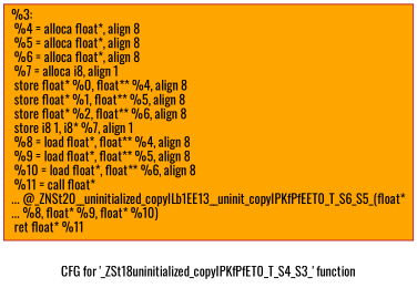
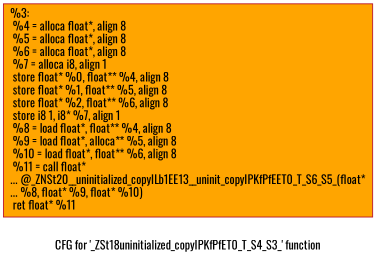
  digraph {
    label="CFG for '_ZSt18uninitialized_copyIPKfPfET0_T_S4_S3_' function"
    rankdir=LR
    fontname=Oswald
-   n1 [color="#b70d28ff" fillcolor=orange label="{%3:\l  %4 = alloca float*, align 8\l  %5 = alloca float*, align 8\l  %6 = alloca float*, align 8\l  %7 = alloca i8, align 1\l  store float* %0, float** %4, align 8\l  store float* %1, float** %5, align 8\l  store float* %2, float** %6, align 8\l  store i8 1, i8* %7, align 1\l  %8 = load float*, float** %4, align 8\l  %9 = load float*, float** %5, align 8\l  %10 = load float*, float** %6, align 8\l  %11 = call float*\l... @_ZNSt20__uninitialized_copyILb1EE13__uninit_copyIPKfPfEET0_T_S6_S5_(float*\l... %8, float* %9, float* %10)\l  ret float* %11\l}" shape=record style=filled fontname=Oswald]
+   n1 [color="#b70d28ff" fillcolor=orange label="{%3:\l  %4 = alloca float*, align 8\l  %5 = alloca float*, align 8\l  %6 = alloca float*, align 8\l  %7 = alloca i8, align 1\l  store float* %0, float** %4, align 8\l  store float* %1, float** %5, align 8\l  store float* %2, float** %6, align 8\l  store i8 1, i8* %7, align 1\l  %8 = load float*, float** %4, align 8\l  %9 = load float*, alloca** %5, align 8\l  %10 = load float*, float** %6, align 8\l  %11 = call float*\l... @_ZNSt20__uninitialized_copyILb1EE13__uninit_copyIPKfPfEET0_T_S6_S5_(float*\l... %8, float* %9, float* %10)\l  ret float* %11\l}" shape=record style=filled fontname=Oswald]
  }
